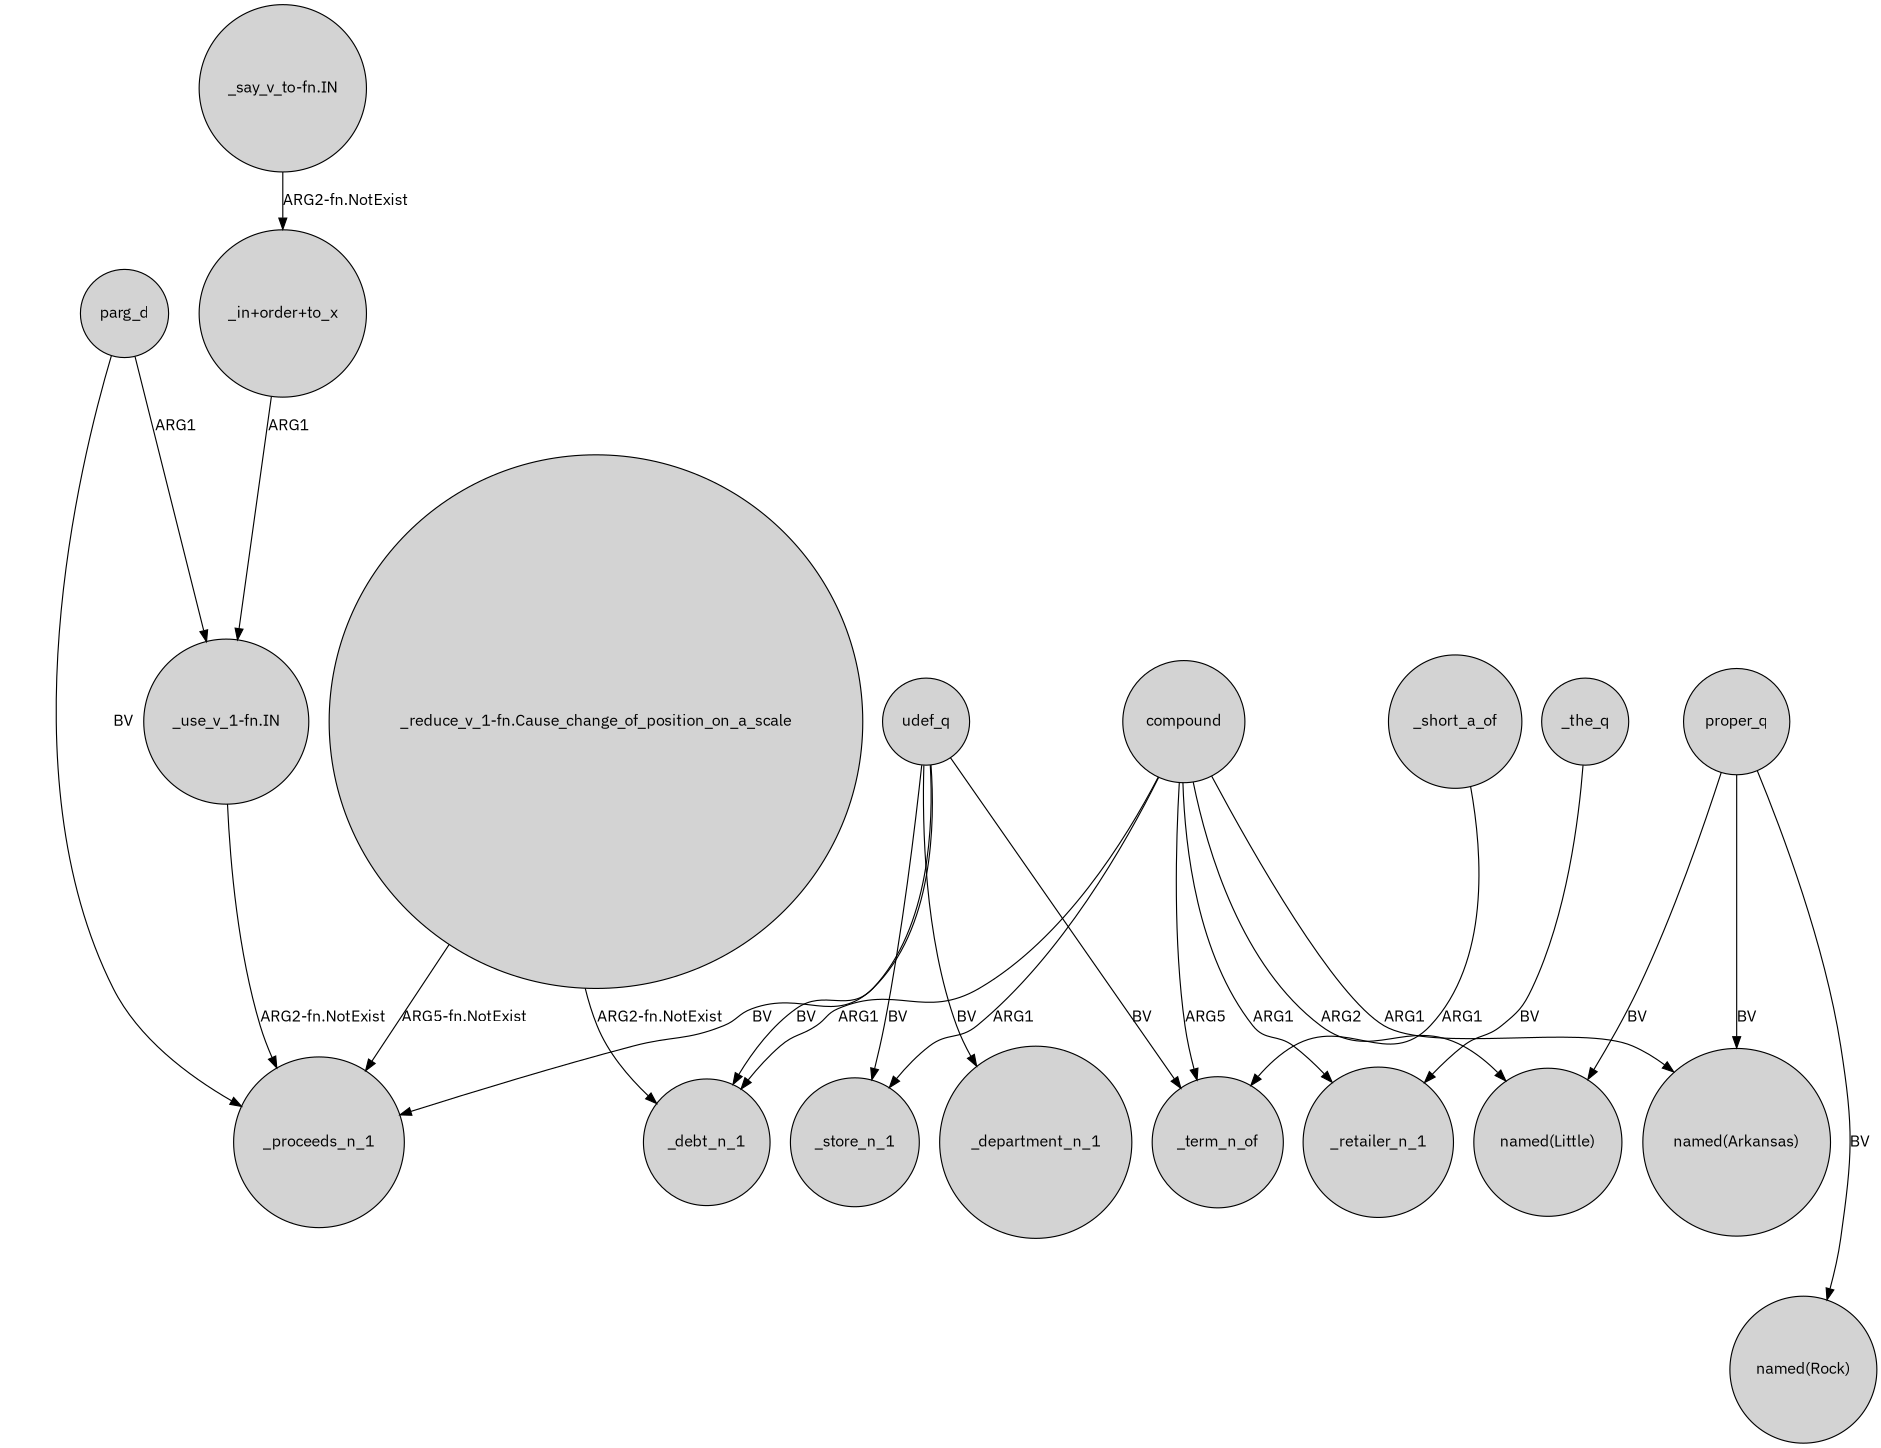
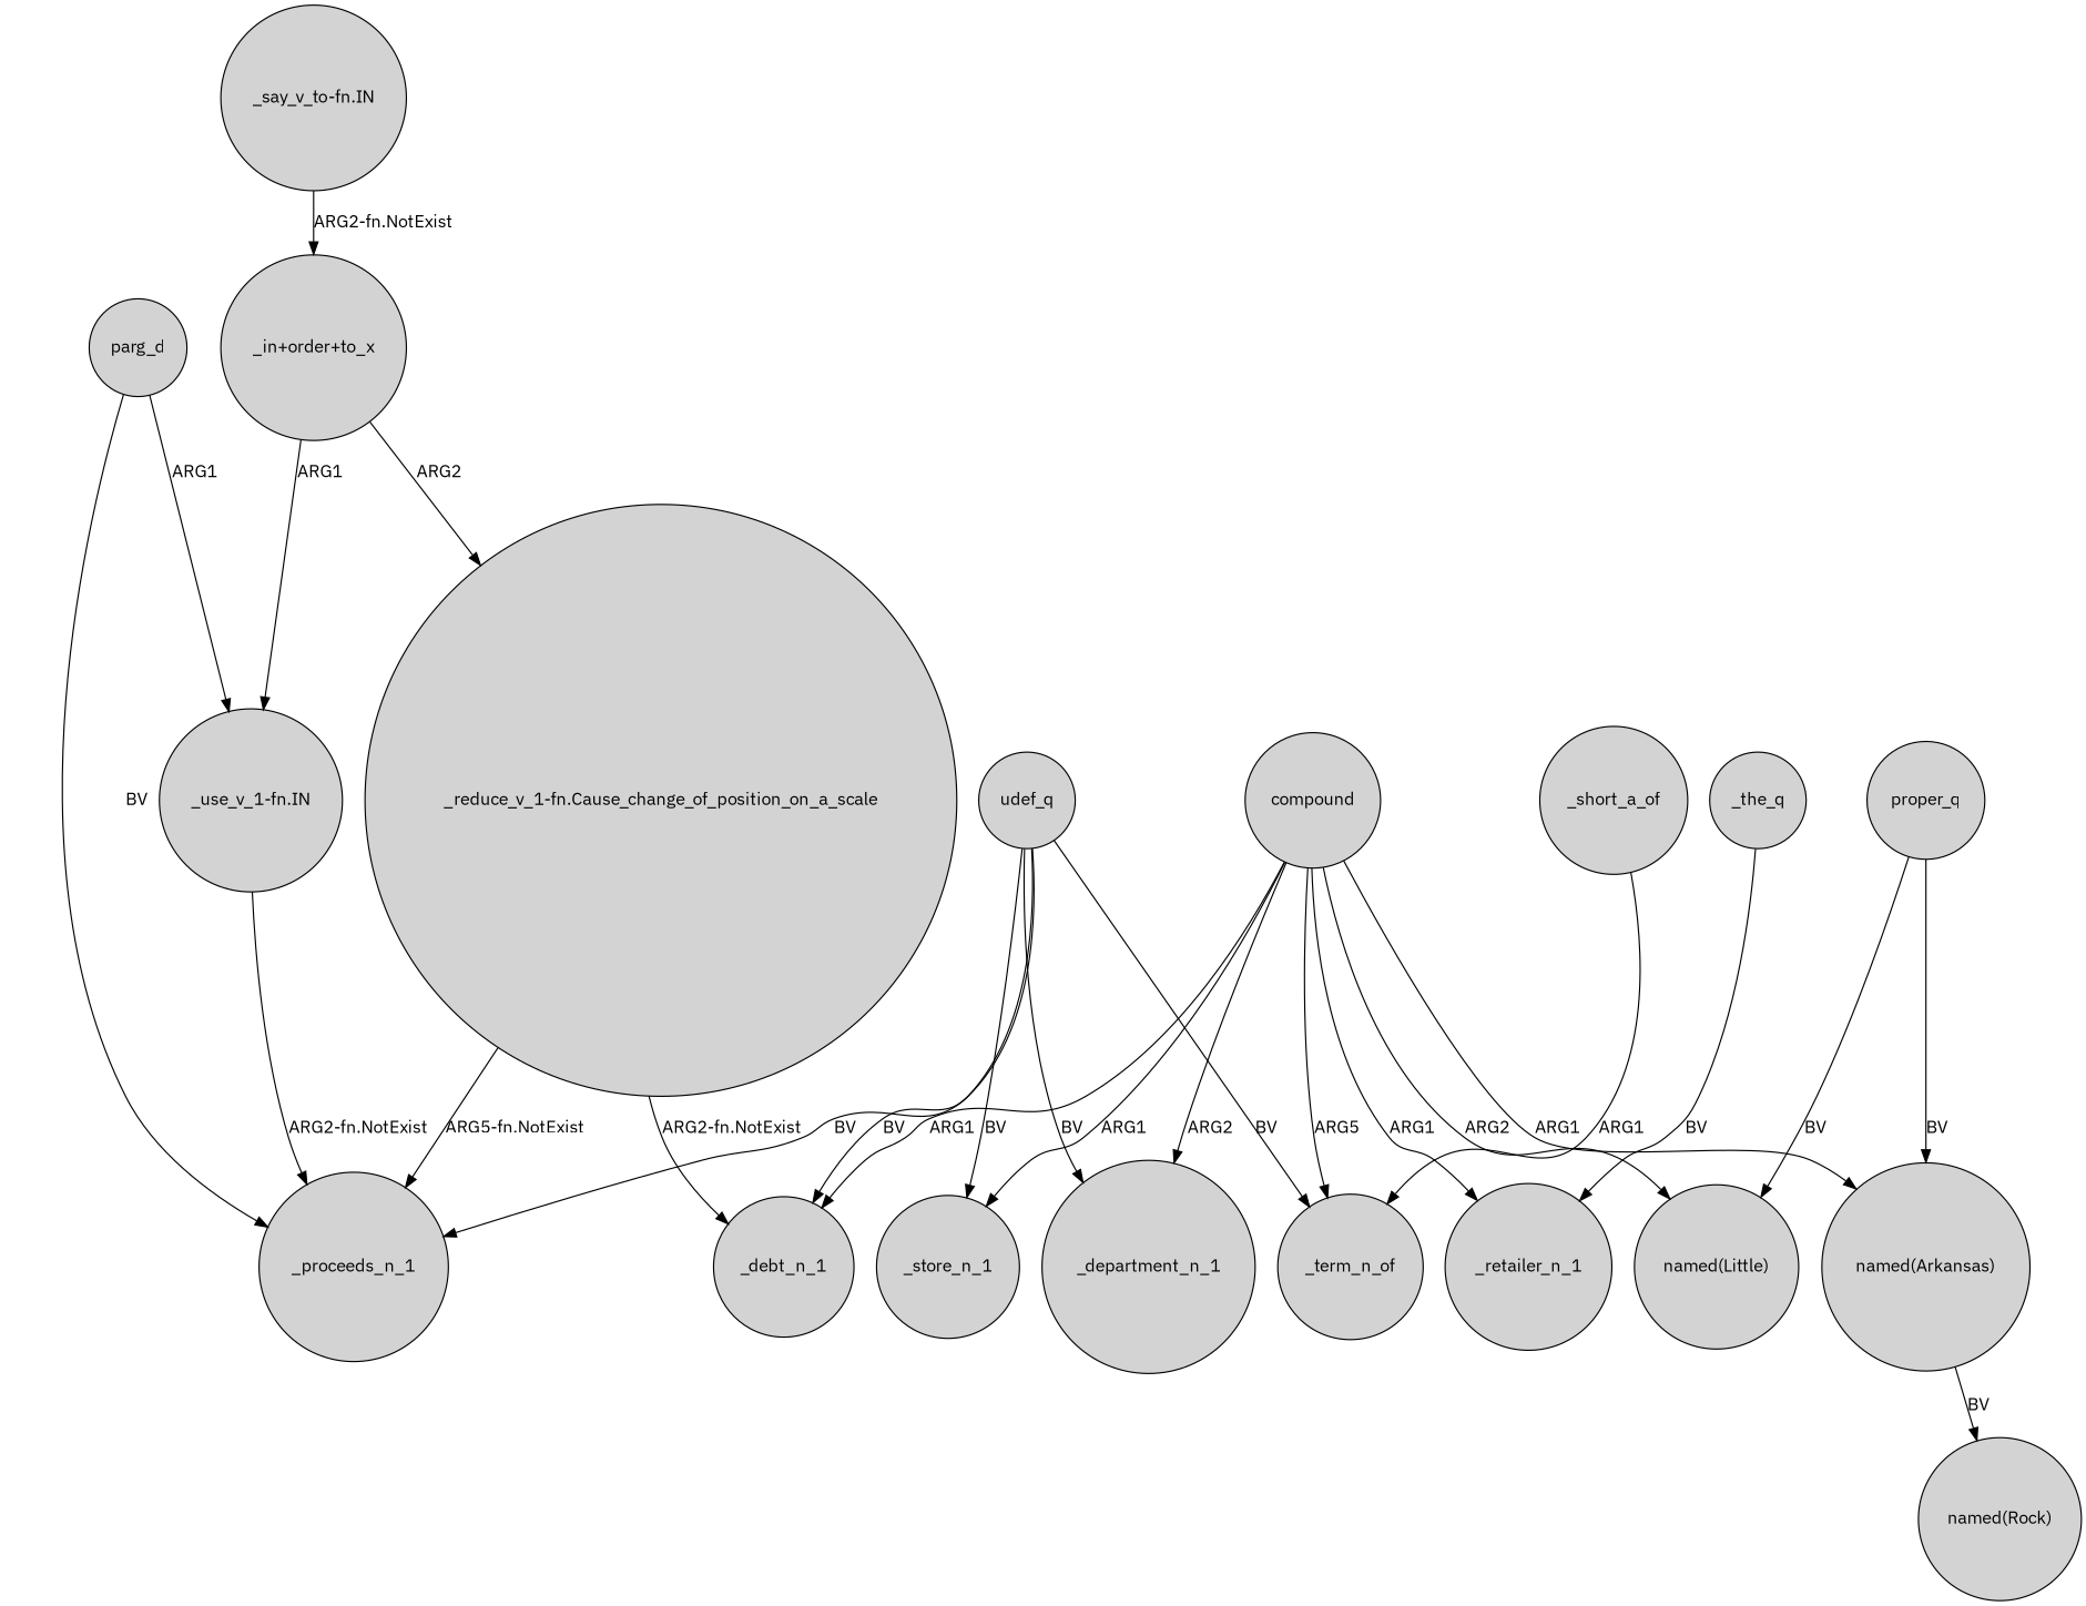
  digraph {
    fontname="IBM Plex Sans"
    node [fontname="IBM Plex Sans" shape=circle style=filled]
    edge [fontname="IBM Plex Sans"]
    udef_q
    _department_n_1
    _store_n_1
    _debt_n_1
    _term_n_of
    _proceeds_n_1
    "_say_v_to-fn.IN"
    "_in+order+to_x"
    "_reduce_v_1-fn.Cause_change_of_position_on_a_scale"
    "_use_v_1-fn.IN"
    compound
    _retailer_n_1
    "named(Little)"
    "named(Arkansas)"
    proper_q
    "named(Rock)"
    _short_a_of
    _the_q
    parg_d
    udef_q -> _department_n_1 [label=BV]
    udef_q -> _store_n_1 [label=BV]
    udef_q -> _debt_n_1 [label=BV]
    udef_q -> _term_n_of [label=BV]
    udef_q -> _proceeds_n_1 [label=BV]
    "_say_v_to-fn.IN" -> "_in+order+to_x" [label="ARG2-fn.NotExist"]
+   "_in+order+to_x" -> "_reduce_v_1-fn.Cause_change_of_position_on_a_scale" [label=ARG2]
    "_in+order+to_x" -> "_use_v_1-fn.IN" [label=ARG1]
    "_reduce_v_1-fn.Cause_change_of_position_on_a_scale" -> _debt_n_1 [label="ARG2-fn.NotExist"]
    "_reduce_v_1-fn.Cause_change_of_position_on_a_scale" -> _proceeds_n_1 [label="ARG5-fn.NotExist"]
    "_use_v_1-fn.IN" -> _proceeds_n_1 [label="ARG2-fn.NotExist"]
+   compound -> _department_n_1 [label=ARG2]
    compound -> _store_n_1 [label=ARG1]
    compound -> _debt_n_1 [label=ARG1]
    compound -> _term_n_of [label=ARG5]
    compound -> _retailer_n_1 [label=ARG1]
    compound -> "named(Little)" [label=ARG2]
    compound -> "named(Arkansas)" [label=ARG1]
    proper_q -> "named(Little)" [label=BV]
    proper_q -> "named(Arkansas)" [label=BV]
-   proper_q -> "named(Rock)" [label=BV]
+   "named(Arkansas)" -> "named(Rock)" [label=BV]
    _short_a_of -> _term_n_of [label=ARG1]
    _the_q -> _retailer_n_1 [label=BV]
    parg_d -> _proceeds_n_1 [label=BV]
    parg_d -> "_use_v_1-fn.IN" [label=ARG1]
  }
